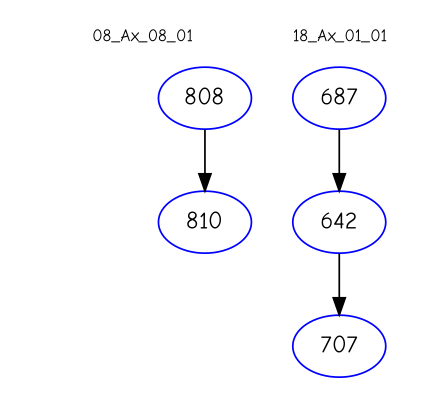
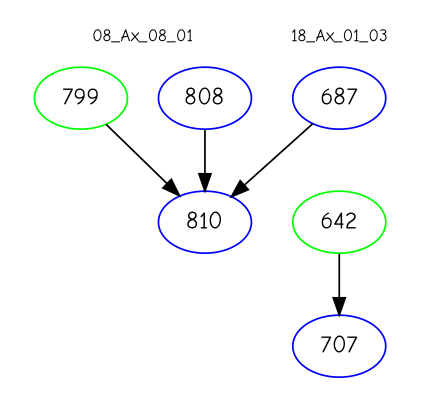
  digraph {
    fontname="Comic Neue"
    node [color=blue fontname="Comic Neue"]
    edge [color=black fontname="Comic Neue"]
    n1 [label=808]
+   n2 [color=green label=799]
    n3 [label=810]
    n4 [label=687]
-   n5 [label=642]
+   n5 [color=green label=642]
    n6 [label=707]
    subgraph cluster_1 {
      color=white
      fontsize=10
      label="08_Ax_08_01"
      n1
+     n2
      n3
    }
    subgraph cluster_2 {
      color=white
      fontsize=10
-     label="18_Ax_01_01"
+     label="18_Ax_01_03"
      n4
      n5
      n6
    }
    n1 -> n3
-   n4 -> n5
+   n2 -> n3
+   n4 -> n3
    n5 -> n6
  }
